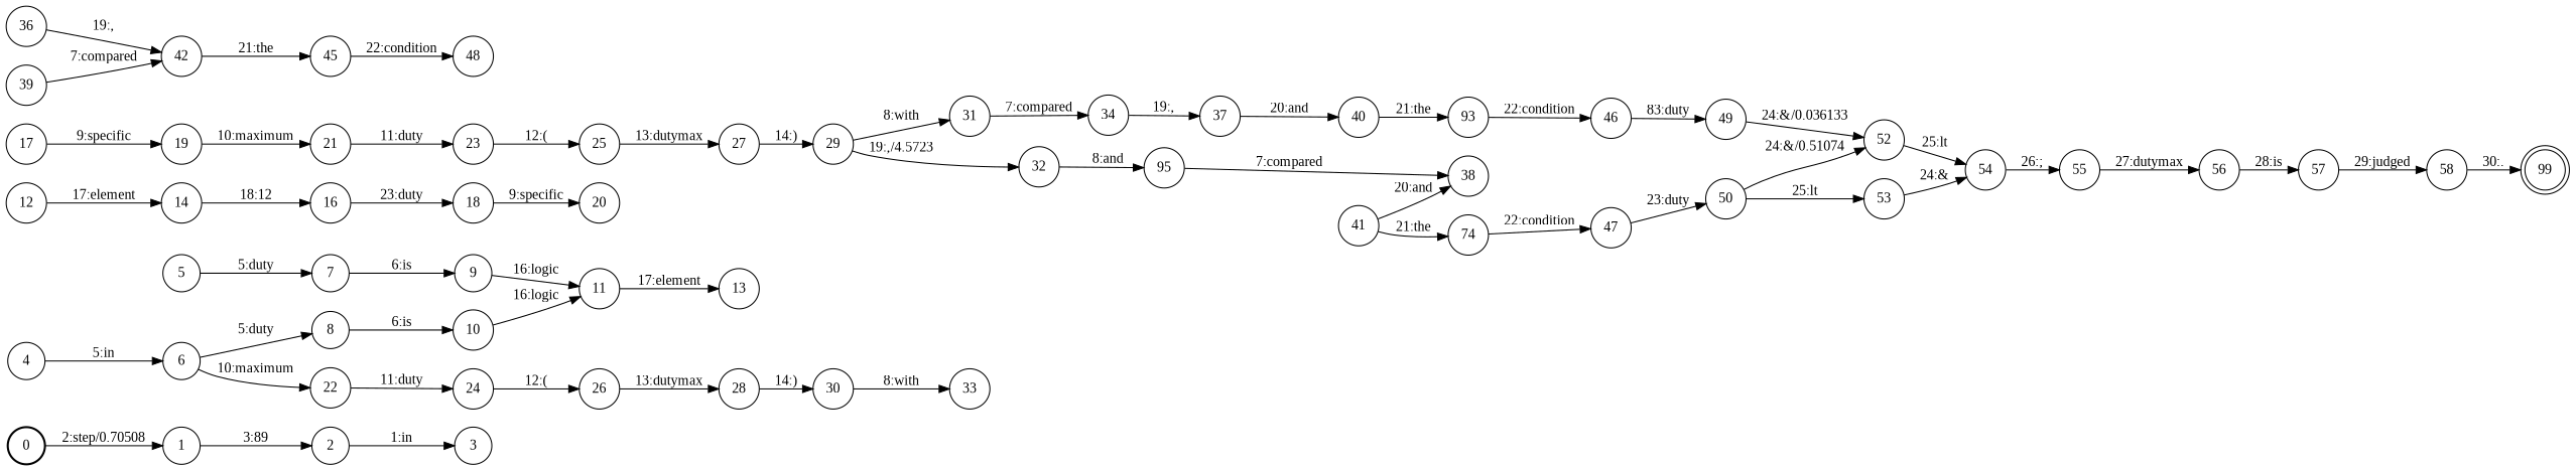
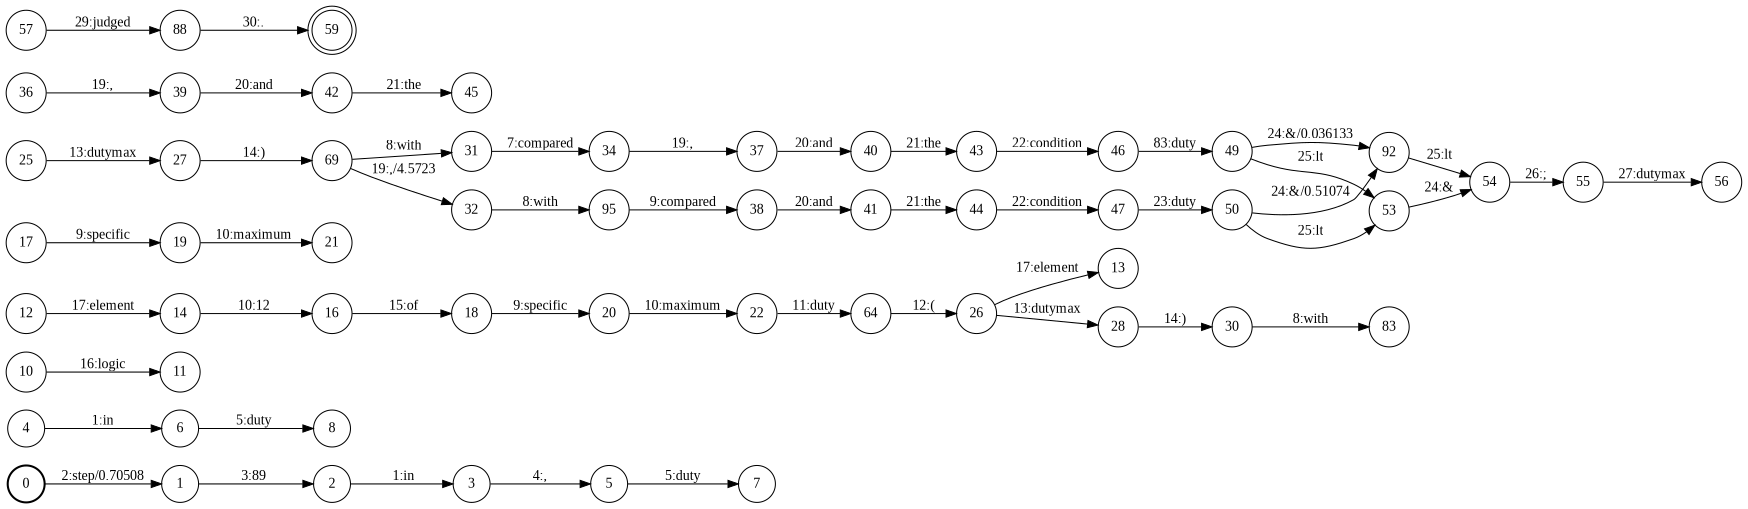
  digraph {
    fontname="Liberation Serif"
    nodesep=0.25
    rankdir=LR
    ranksep=0.4
    node [fontname="Liberation Serif" fontsize=14 shape=circle style=solid]
    edge [fontname="Liberation Serif" fontsize=14]
    n1 [label=0 style=bold]
    n2 [label=1]
    n3 [label=2]
    n4 [label=3]
    n5 [label=5]
    n6 [label=4]
    n7 [label=6]
    n8 [label=7]
    n9 [label=8]
-   n10 [label=9]
    n11 [label=10]
    n12 [label=11]
    n13 [label=13]
    n14 [label=12]
    n15 [label=14]
    n16 [label=16]
    n17 [label=18]
    n18 [label=17]
    n19 [label=19]
    n20 [label=20]
    n21 [label=21]
    n22 [label=22]
-   n23 [label=23]
-   n24 [label=24]
+   n24 [label=64]
    n25 [label=25]
    n26 [label=26]
    n27 [label=27]
    n28 [label=28]
-   n29 [label=29]
+   n29 [label=69]
    n30 [label=30]
    n31 [label=32]
    n32 [label=31]
-   n33 [label=33]
+   n33 [label=83]
    n34 [label=95]
    n35 [label=34]
    n36 [label=38]
    n37 [label=37]
    n38 [label=36]
    n39 [label=39]
    n40 [label=40]
    n41 [label=41]
    n42 [label=42]
-   n43 [label=93]
-   n44 [label=74]
+   n43 [label=43]
+   n44 [label=44]
    n45 [label=45]
    n46 [label=46]
    n47 [label=47]
-   n48 [label=48]
    n49 [label=49]
    n50 [label=50]
-   n51 [label=52]
+   n51 [label=92]
    n52 [label=53]
    n53 [label=54]
    n54 [label=55]
    n55 [label=56]
    n56 [label=57]
-   n57 [label=58]
-   n58 [label=99 shape=doublecircle]
+   n57 [label=88]
+   n58 [label=59 shape=doublecircle]
    n1 -> n2 [label="2:step/0.70508"]
    n2 -> n3 [label="3:89"]
    n3 -> n4 [label="1:in"]
+   n4 -> n5 [label="4:,"]
    n5 -> n8 [label="5:duty"]
-   n6 -> n7 [label="5:in"]
+   n6 -> n7 [label="1:in"]
    n7 -> n9 [label="5:duty"]
-   n8 -> n10 [label="6:is"]
-   n9 -> n11 [label="6:is"]
-   n10 -> n12 [label="16:logic"]
    n11 -> n12 [label="16:logic"]
-   n12 -> n13 [label="17:element"]
+   n26 -> n13 [label="17:element"]
    n14 -> n15 [label="17:element"]
-   n15 -> n16 [label="18:12"]
-   n16 -> n17 [label="23:duty"]
+   n15 -> n16 [label="10:12"]
+   n16 -> n17 [label="15:of"]
    n17 -> n20 [label="9:specific"]
    n18 -> n19 [label="9:specific"]
    n19 -> n21 [label="10:maximum"]
-   n7 -> n22 [label="10:maximum"]
-   n21 -> n23 [label="11:duty"]
+   n20 -> n22 [label="10:maximum"]
    n22 -> n24 [label="11:duty"]
-   n23 -> n25 [label="12:("]
    n24 -> n26 [label="12:("]
    n25 -> n27 [label="13:dutymax"]
    n26 -> n28 [label="13:dutymax"]
    n27 -> n29 [label="14:)"]
    n28 -> n30 [label="14:)"]
    n29 -> n31 [label="19:,/4.5723"]
    n29 -> n32 [label="8:with"]
    n30 -> n33 [label="8:with"]
-   n31 -> n34 [label="8:and"]
+   n31 -> n34 [label="8:with"]
    n32 -> n35 [label="7:compared"]
-   n34 -> n36 [label="7:compared"]
+   n34 -> n36 [label="9:compared"]
    n35 -> n37 [label="19:,"]
-   n41 -> n36 [label="20:and"]
+   n36 -> n41 [label="20:and"]
    n37 -> n40 [label="20:and"]
-   n38 -> n42 [label="19:,"]
-   n39 -> n42 [label="7:compared"]
+   n38 -> n39 [label="19:,"]
+   n39 -> n42 [label="20:and"]
    n40 -> n43 [label="21:the"]
    n41 -> n44 [label="21:the"]
    n42 -> n45 [label="21:the"]
    n43 -> n46 [label="22:condition"]
    n44 -> n47 [label="22:condition"]
-   n45 -> n48 [label="22:condition"]
    n46 -> n49 [label="83:duty"]
    n47 -> n50 [label="23:duty"]
    n49 -> n51 [label="24:&amp;/0.036133"]
+   n49 -> n52 [label="25:lt"]
    n50 -> n51 [label="24:&amp;/0.51074"]
    n50 -> n52 [label="25:lt"]
    n51 -> n53 [label="25:lt"]
    n52 -> n53 [label="24:&amp;"]
    n53 -> n54 [label="26:;"]
    n54 -> n55 [label="27:dutymax"]
-   n55 -> n56 [label="28:is"]
    n56 -> n57 [label="29:judged"]
    n57 -> n58 [label="30:."]
  }
